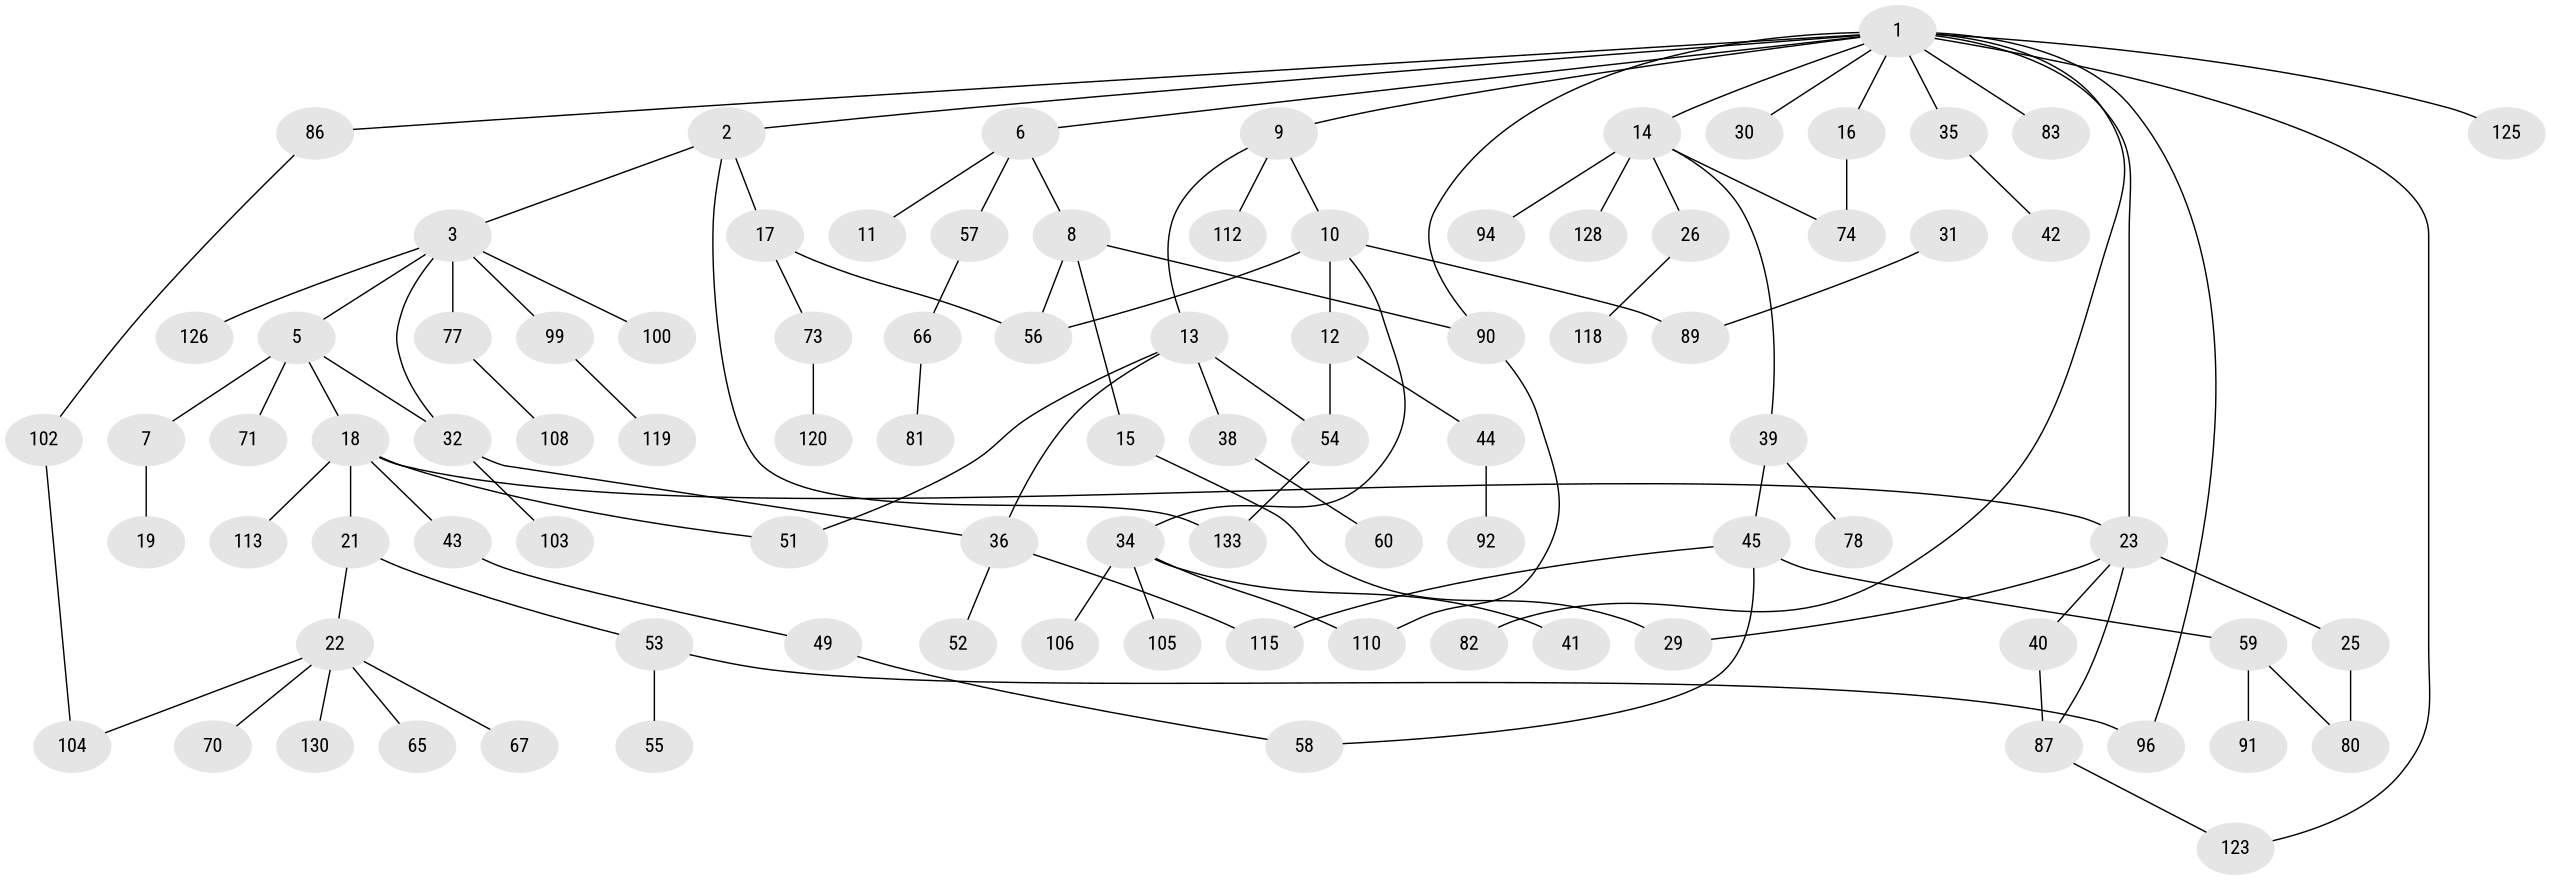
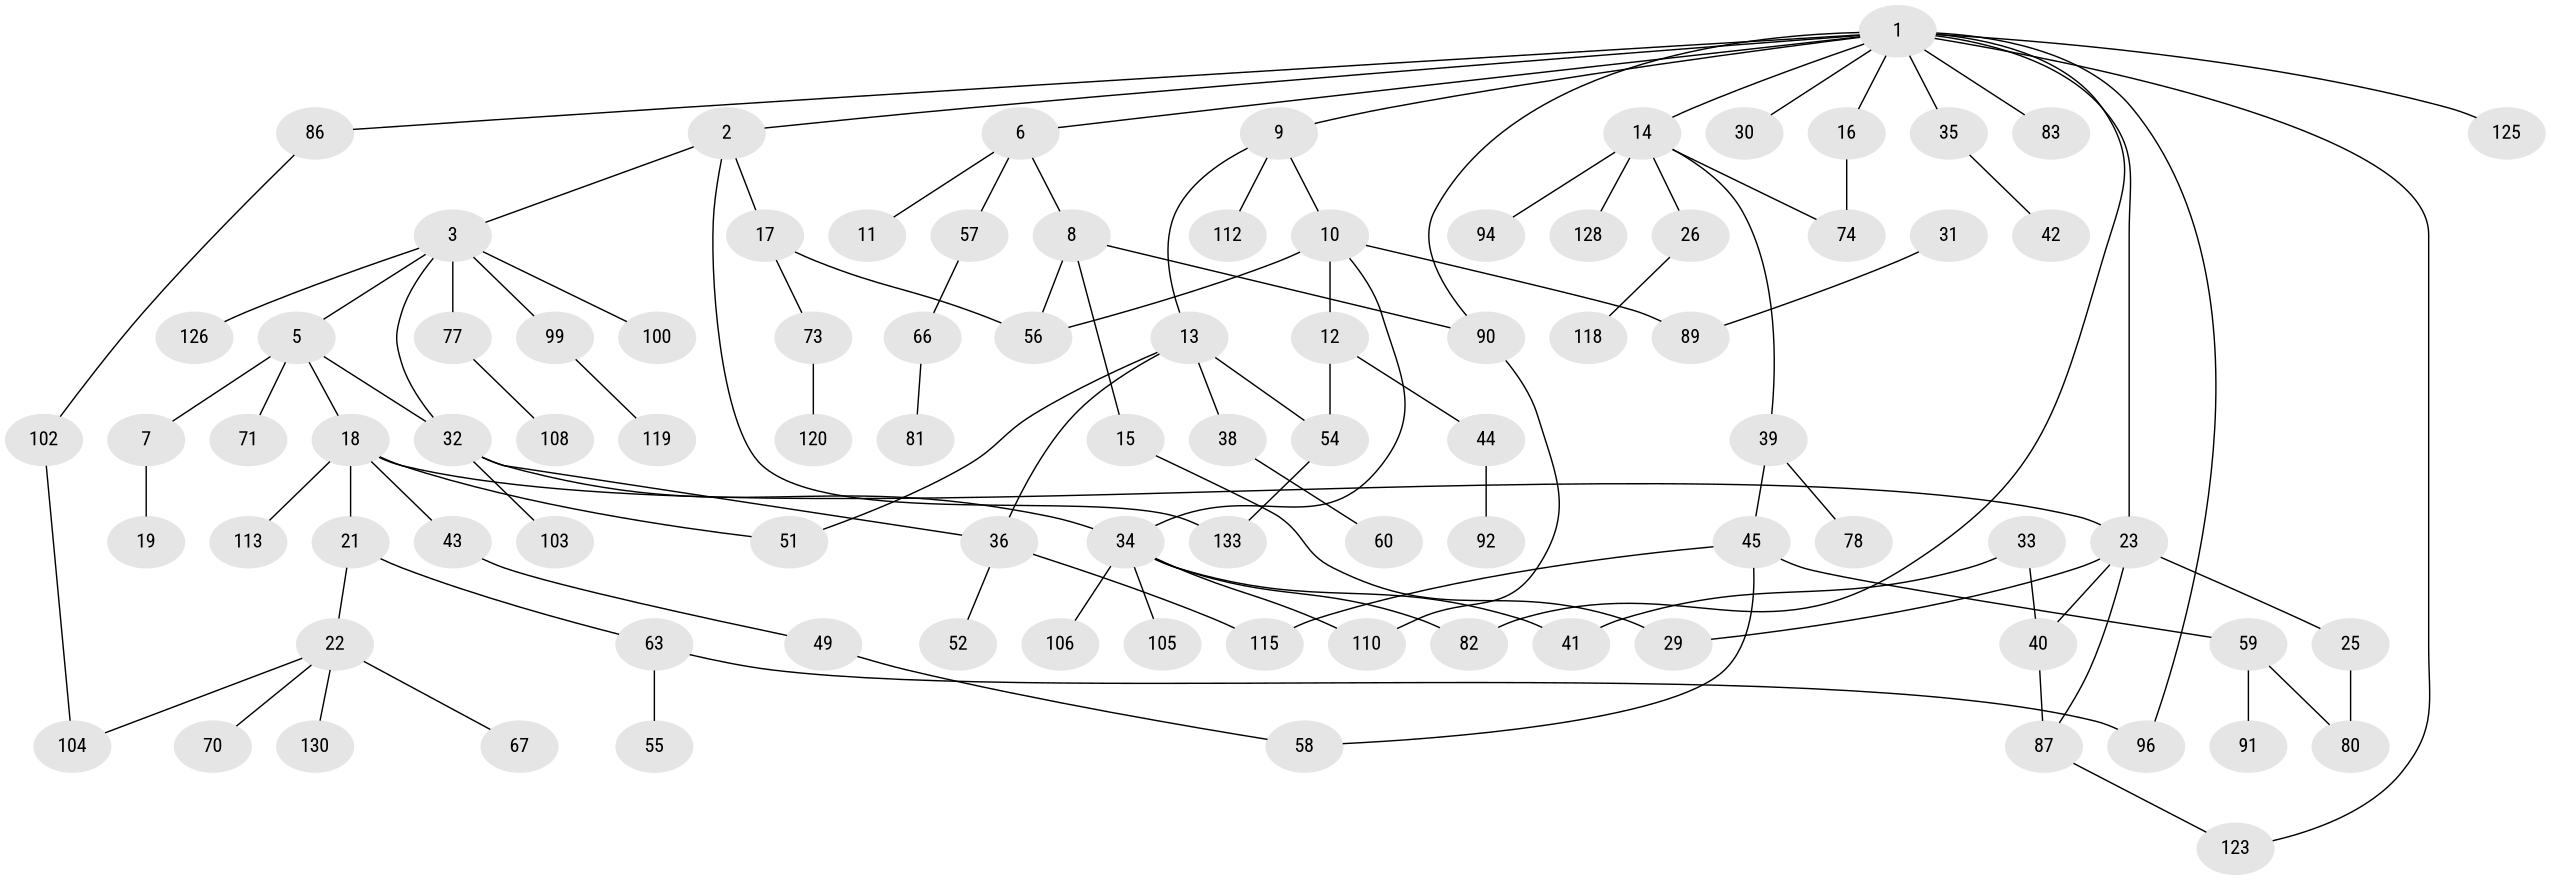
  graph {
    fontname="Roboto Condensed"
    node [color=gray90 fontname="Roboto Condensed" style=filled]
    edge [fontname="Roboto Condensed"]
    1 [super="+4"]
    2 [super="+95"]
    6 [super="+27"]
    9 [super="+98"]
    14 [super="+37"]
    16 [super="+48"]
    23 [super="+101"]
    30
    35
    82
    83
    86
    90
    96
    123
    125
    3 [super="+87"]
    17 [super="+28"]
    133
    8 [super="+20"]
    11
    57 [super="+63"]
    10 [super="+75"]
    13 [super="+122"]
    112
    26
    39 [super="+76"]
    74 [super="+88"]
    94
    128
    29 [super="+50"]
    25 [super="+93"]
    40
    n34 [label=87 super="+106"]
    42
    102
    110
    5
    32 [super="+62"]
    77
    99
    100
    126
    56
    73
    7 [super="+109"]
    18 [super="+24"]
    71
    34 [super="+69"]
    36 [super="+46"]
    103
    108
    119
    19 [super="+68"]
    51
    21
    43 [super="+121"]
    113
    15
    66
    12 [super="+107"]
    89 [super="+114"]
    54
    38
    44
    41 [super="+72"]
    105
    n68 [label=106]
    92
    52
    115 [super="+127"]
    60 [super="+97"]
    118
    45 [super="+131"]
    78 [super="+111"]
    120 [super="+132"]
    22 [super="+61"]
-   53 [super="+129"]
+   53 [super="+129" label=63]
+   33 [super="+79"]
    49
-   65
    67
    70
    104 [super="+117"]
    130
    55 [super="+124"]
    80 [super="+134"]
    31
    58 [super="+64"]
    59 [super="+84"]
    91
    81 [super="+85"]
    1 -- 2
    1 -- 6
    1 -- 9
    1 -- 14
    1 -- 16
    1 -- 23 [weight=2]
    1 -- 30
    1 -- 35
    1 -- 82
    1 -- 83
    1 -- 86
    1 -- 90
    1 -- 96
    1 -- 123
    1 -- 125
    2 -- 3
    2 -- 17
    2 -- 133
    6 -- 8
    6 -- 11
    6 -- 57
    9 -- 10
    9 -- 13
    9 -- 112
    14 -- 26
    14 -- 39
    14 -- 74
    14 -- 94
    14 -- 128
    16 -- 74
    23 -- 29
    23 -- 25
    23 -- 40
    23 -- n34
    35 -- 42
    86 -- 102
    90 -- 110
    3 -- 5
    3 -- 32
    3 -- 77
    3 -- 99
    3 -- 100
    3 -- 126
    17 -- 56
    17 -- 73
    8 -- 90
    8 -- 56
    8 -- 15
    57 -- 66
    10 -- 56
    10 -- 34
    10 -- 12
    10 -- 89
    13 -- 36
    13 -- 51
    13 -- 54
    13 -- 38
    26 -- 118
    39 -- 45
    39 -- 78
    25 -- 80
    40 -- n34
    n34 -- 123
    102 -- 104
    5 -- 32
    5 -- 7
    5 -- 18
    5 -- 71
+   32 -- 34
    32 -- 36
    32 -- 103
    77 -- 108
    99 -- 119
    73 -- 120
    7 -- 19
    18 -- 23
    18 -- 51
    18 -- 21
    18 -- 43
    18 -- 113
+   34 -- 82
    34 -- 110
    34 -- 41
    34 -- 105
    34 -- n68
    36 -- 52
    36 -- 115
    21 -- 22
    21 -- 53
    43 -- 49
    15 -- 29
    66 -- 81
    12 -- 54
    12 -- 44
    54 -- 133
    38 -- 60
    44 -- 92
    45 -- 115
    45 -- 58
    45 -- 59
-   22 -- 65
    22 -- 67
    22 -- 70
    22 -- 104
    22 -- 130
    53 -- 96
    53 -- 55
+   33 -- 40
+   33 -- 41
    49 -- 58
    31 -- 89
    59 -- 80
    59 -- 91
  }
